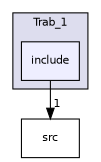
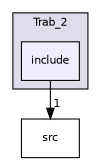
  digraph {
    compound=true
    node [fontname=Helvetica fontsize=10 shape=box]
    n1 [fillcolor="#eeeeff" label=include pencolor=black style=filled]
    n2 [label=src]
    subgraph cluster_1 {
      bgcolor="#ddddee"
      fontname=Helvetica
      fontsize=10
-     label=Trab_1
+     label=Trab_2
      pencolor=black
      n1
    }
    n1 -> n2 [headlabel=1 labeldistance=1.5 labelfontname=Helvetica labelfontsize=10]
  }
